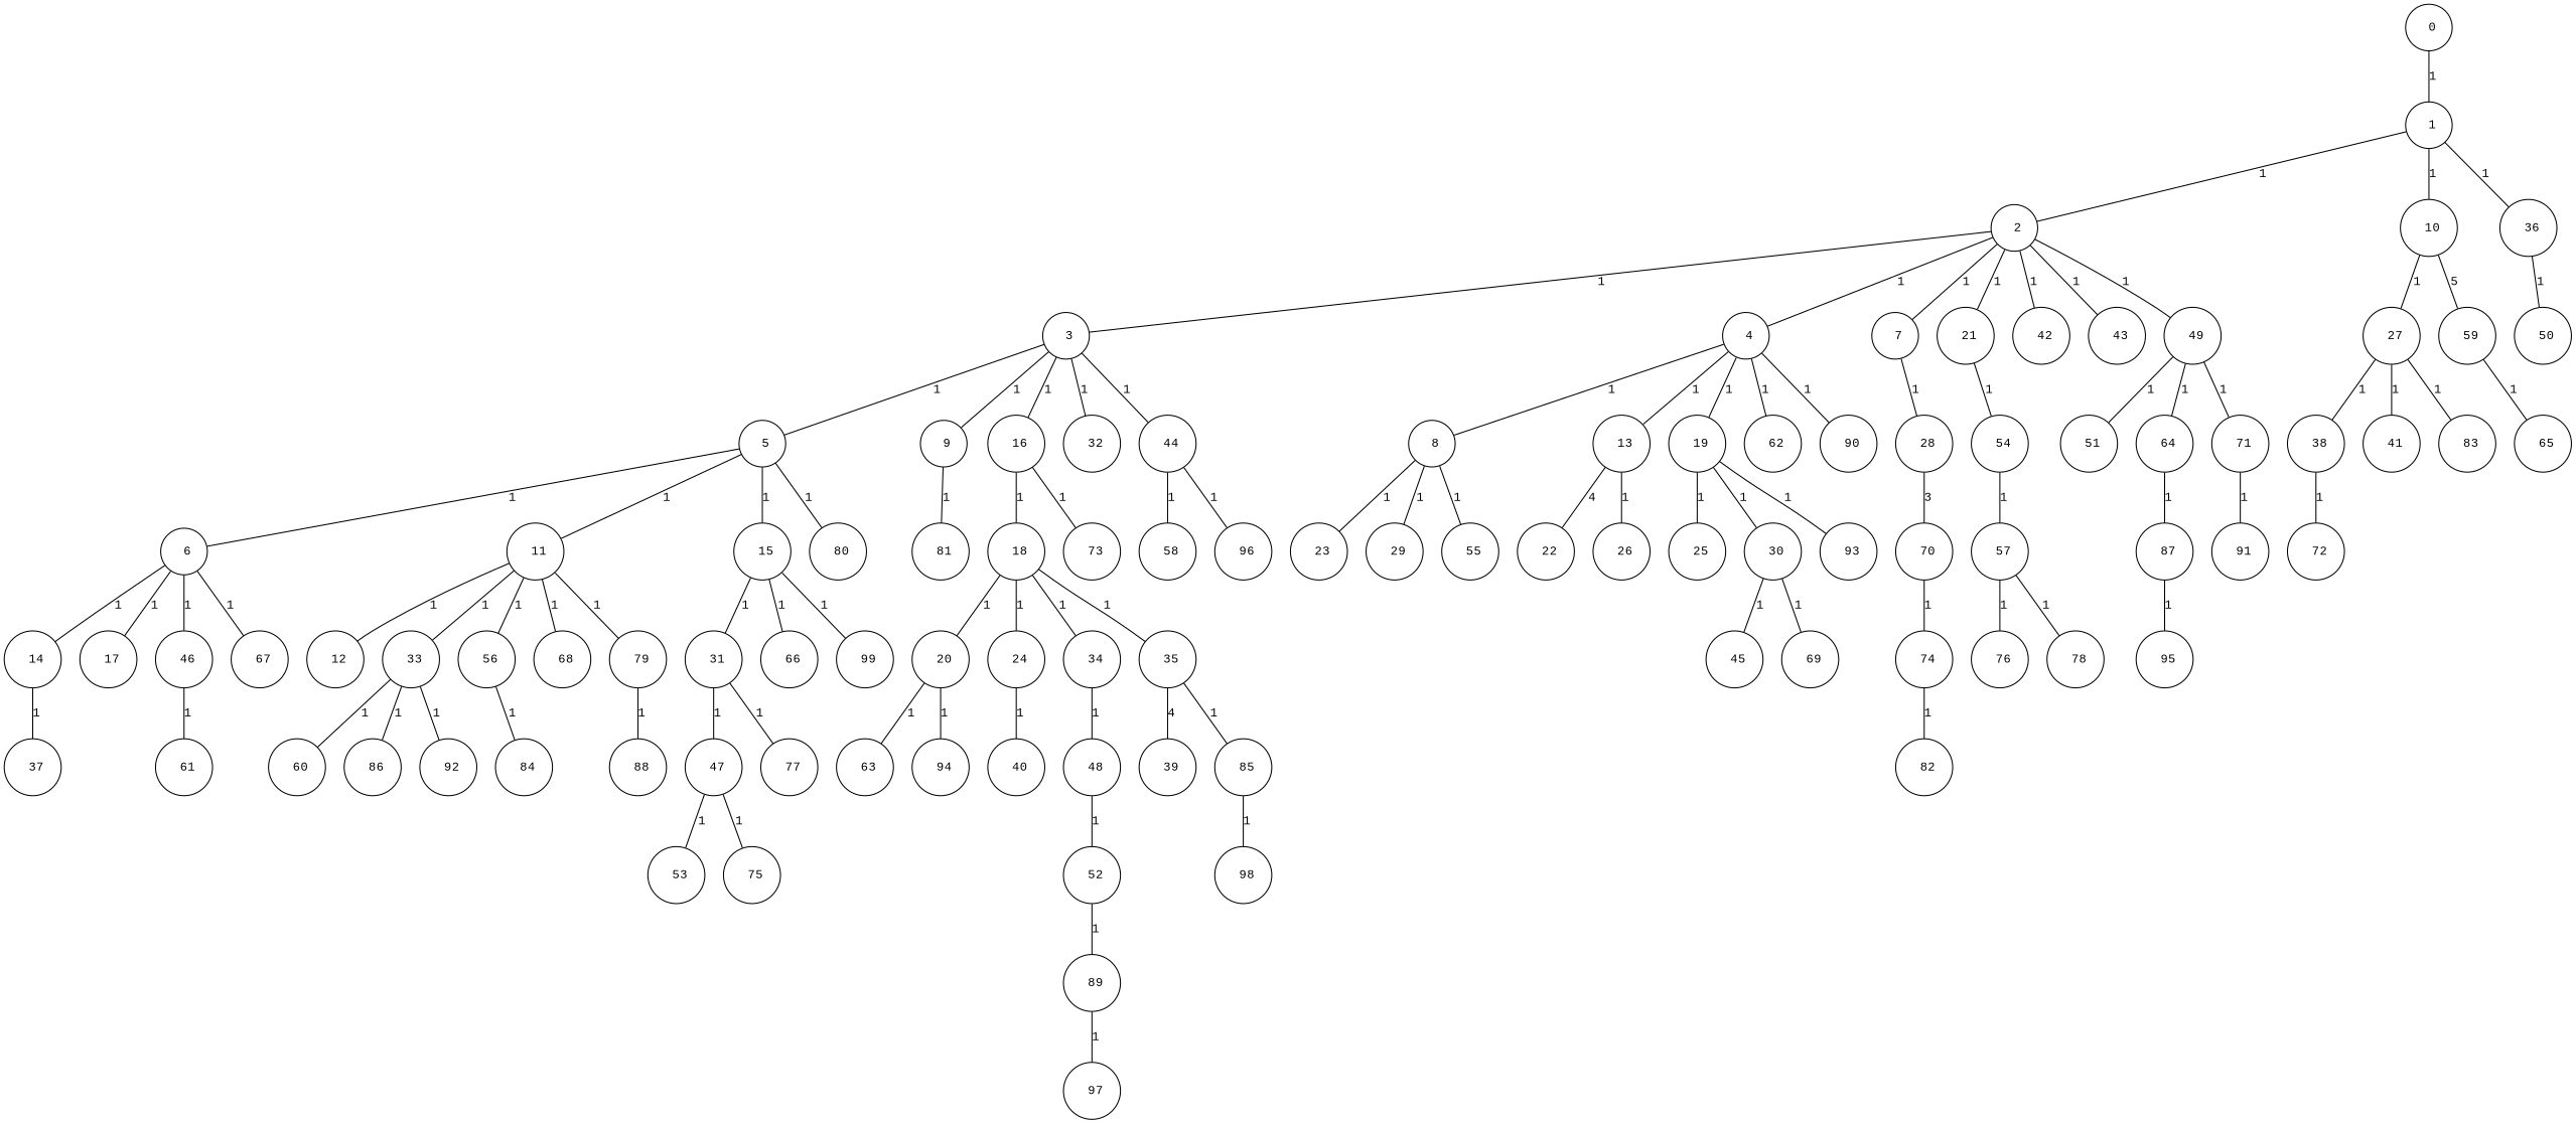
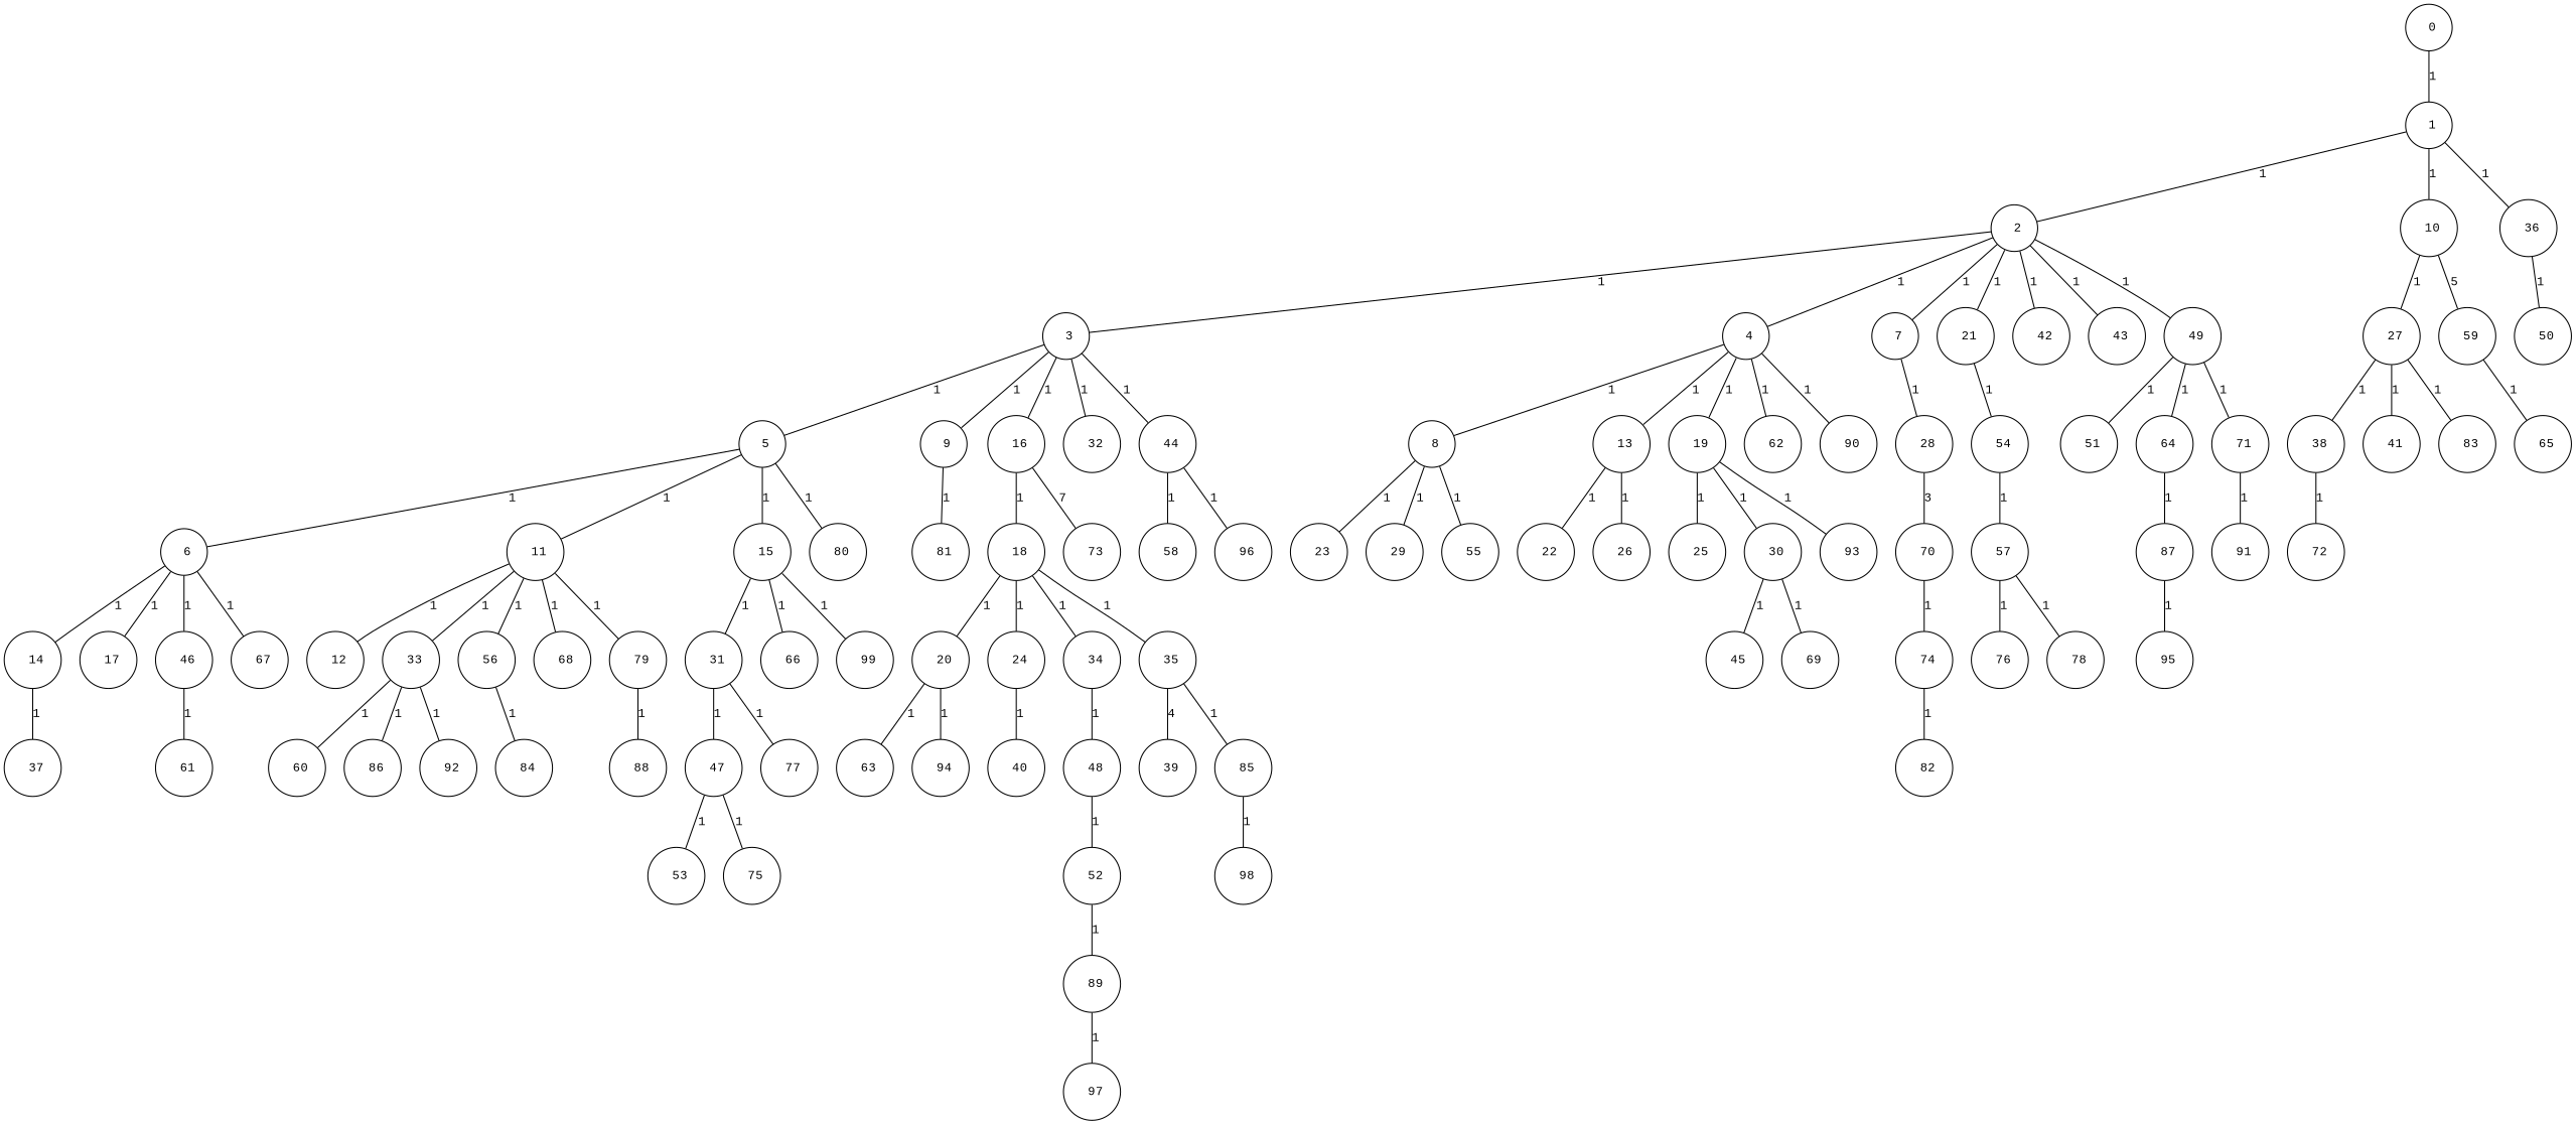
  graph {
    fixedsize="true;"
    fontname="Liberation Mono"
    node [color=black fontname="Liberation Mono" fontsize=12 hight=.12 shape=circle]
    edge [fontname="Liberation Mono" fontsize=12]
    n1 [label=" 0" width=.12]
    n2 [label=" 1" width=.12]
    n3 [label=" 2" width=.12]
    n4 [label=" 10" width=.12]
    n5 [label=" 36" width=.12]
    n6 [label=" 3" width=.12]
    n7 [label=" 4" width=.12]
    n8 [label=" 7" width=.12]
    n9 [label=" 21" width=.12]
    n10 [label=" 42" width=.12]
    n11 [label=" 43" width=.12]
    n12 [label=" 49" width=.12]
    n13 [label=" 27" width=.12]
    n14 [label=" 59" width=.12]
    n15 [label=" 50" width=.12]
    n16 [label=" 5" width=.12]
    n17 [label=" 9" width=.12]
    n18 [label=" 16" width=.12]
    n19 [label=" 32" width=.12]
    n20 [label=" 44" width=.12]
    n21 [label=" 8" width=.12]
    n22 [label=" 13" width=.12]
    n23 [label=" 19" width=.12]
    n24 [label=" 62" width=.12]
    n25 [label=" 90" width=.12]
    n26 [label=" 28" width=.12]
    n27 [label=" 54" width=.12]
    n28 [label=" 51" width=.12]
    n29 [label=" 64" width=.12]
    n30 [label=" 71" width=.12]
    n31 [label=" 6" width=.12]
    n32 [label=" 11" width=.12]
    n33 [label=" 15" width=.12]
    n34 [label=" 80" width=.12]
    n35 [label=" 81" width=.12]
    n36 [label=" 18" width=.12]
    n37 [label=" 73" width=.12]
    n38 [label=" 58" width=.12]
    n39 [label=" 96" width=.12]
    n40 [label=" 23" width=.12]
    n41 [label=" 29" width=.12]
    n42 [label=" 55" width=.12]
    n43 [label=" 22" width=.12]
    n44 [label=" 26" width=.12]
    n45 [label=" 25" width=.12]
    n46 [label=" 30" width=.12]
    n47 [label=" 93" width=.12]
    n48 [label=" 14" width=.12]
    n49 [label=" 17" width=.12]
    n50 [label=" 46" width=.12]
    n51 [label=" 67" width=.12]
    n52 [label=" 12" width=.12]
    n53 [label=" 33" width=.12]
    n54 [label=" 56" width=.12]
    n55 [label=" 68" width=.12]
    n56 [label=" 79" width=.12]
    n57 [label=" 31" width=.12]
    n58 [label=" 66" width=.12]
    n59 [label=" 99" width=.12]
    n60 [label=" 37" width=.12]
    n61 [label=" 61" width=.12]
    n62 [label=" 70" width=.12]
    n63 [label=" 38" width=.12]
    n64 [label=" 41" width=.12]
    n65 [label=" 83" width=.12]
    n66 [label=" 65" width=.12]
    n67 [label=" 60" width=.12]
    n68 [label=" 86" width=.12]
    n69 [label=" 92" width=.12]
    n70 [label=" 84" width=.12]
    n71 [label=" 88" width=.12]
    n72 [label=" 47" width=.12]
    n73 [label=" 77" width=.12]
    n74 [label=" 20" width=.12]
    n75 [label=" 24" width=.12]
    n76 [label=" 34" width=.12]
    n77 [label=" 35" width=.12]
    n78 [label=" 63" width=.12]
    n79 [label=" 94" width=.12]
    n80 [label=" 40" width=.12]
    n81 [label=" 48" width=.12]
    n82 [label=" 39" width=.12]
    n83 [label=" 85" width=.12]
    n84 [label=" 45" width=.12]
    n85 [label=" 69" width=.12]
    n86 [label=" 57" width=.12]
    n87 [label=" 72" width=.12]
    n88 [label=" 74" width=.12]
    n89 [label=" 53" width=.12]
    n90 [label=" 75" width=.12]
    n91 [label=" 52" width=.12]
    n92 [label=" 98" width=.12]
    n93 [label=" 89" width=.12]
    n94 [label=" 87" width=.12]
    n95 [label=" 91" width=.12]
    n96 [label=" 97" width=.12]
    n97 [label=" 76" width=.12]
    n98 [label=" 78" width=.12]
    n99 [label=" 95" width=.12]
    n100 [label=" 82" width=.12]
    n1 -- n2 [label=1]
    n2 -- n3 [label=1]
    n2 -- n4 [label=1]
    n2 -- n5 [label=1]
    n3 -- n6 [label=1]
    n3 -- n7 [label=1]
    n3 -- n8 [label=1]
    n3 -- n9 [label=1]
    n3 -- n10 [label=1]
    n3 -- n11 [label=1]
    n3 -- n12 [label=1]
    n4 -- n13 [label=1]
    n4 -- n14 [label=5]
    n5 -- n15 [label=1]
    n6 -- n16 [label=1]
    n6 -- n17 [label=1]
    n6 -- n18 [label=1]
    n6 -- n19 [label=1]
    n6 -- n20 [label=1]
    n7 -- n21 [label=1]
    n7 -- n22 [label=1]
    n7 -- n23 [label=1]
    n7 -- n24 [label=1]
    n7 -- n25 [label=1]
    n8 -- n26 [label=1]
    n9 -- n27 [label=1]
    n12 -- n28 [label=1]
    n12 -- n29 [label=1]
    n12 -- n30 [label=1]
    n13 -- n63 [label=1]
    n13 -- n64 [label=1]
    n13 -- n65 [label=1]
    n14 -- n66 [label=1]
    n16 -- n31 [label=1]
    n16 -- n32 [label=1]
    n16 -- n33 [label=1]
    n16 -- n34 [label=1]
    n17 -- n35 [label=1]
    n18 -- n36 [label=1]
-   n18 -- n37 [label=1]
+   n18 -- n37 [label=7]
    n20 -- n38 [label=1]
    n20 -- n39 [label=1]
    n21 -- n40 [label=1]
    n21 -- n41 [label=1]
    n21 -- n42 [label=1]
-   n22 -- n43 [label=4]
+   n22 -- n43 [label=1]
    n22 -- n44 [label=1]
    n23 -- n45 [label=1]
    n23 -- n46 [label=1]
    n23 -- n47 [label=1]
    n26 -- n62 [label=3]
    n27 -- n86 [label=1]
    n29 -- n94 [label=1]
    n30 -- n95 [label=1]
    n31 -- n48 [label=1]
    n31 -- n49 [label=1]
    n31 -- n50 [label=1]
    n31 -- n51 [label=1]
    n32 -- n52 [label=1]
    n32 -- n53 [label=1]
    n32 -- n54 [label=1]
    n32 -- n55 [label=1]
    n32 -- n56 [label=1]
    n33 -- n57 [label=1]
    n33 -- n58 [label=1]
    n33 -- n59 [label=1]
    n36 -- n74 [label=1]
    n36 -- n75 [label=1]
    n36 -- n76 [label=1]
    n36 -- n77 [label=1]
    n46 -- n84 [label=1]
    n46 -- n85 [label=1]
    n48 -- n60 [label=1]
    n50 -- n61 [label=1]
    n53 -- n67 [label=1]
    n53 -- n68 [label=1]
    n53 -- n69 [label=1]
    n54 -- n70 [label=1]
    n56 -- n71 [label=1]
    n57 -- n72 [label=1]
    n57 -- n73 [label=1]
    n62 -- n88 [label=1]
    n63 -- n87 [label=1]
    n72 -- n89 [label=1]
    n72 -- n90 [label=1]
    n74 -- n78 [label=1]
    n74 -- n79 [label=1]
    n75 -- n80 [label=1]
    n76 -- n81 [label=1]
    n77 -- n82 [label=4]
    n77 -- n83 [label=1]
    n81 -- n91 [label=1]
    n83 -- n92 [label=1]
    n86 -- n97 [label=1]
    n86 -- n98 [label=1]
    n88 -- n100 [label=1]
    n91 -- n93 [label=1]
    n93 -- n96 [label=1]
    n94 -- n99 [label=1]
  }
